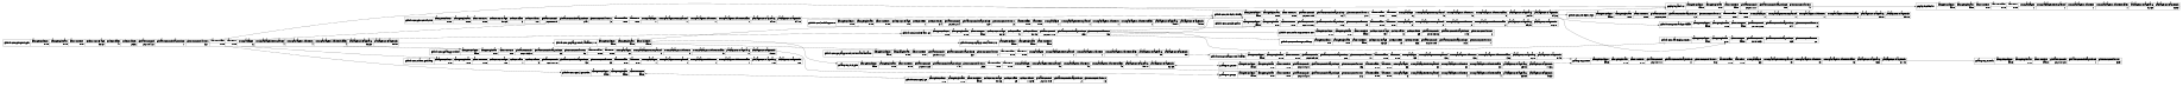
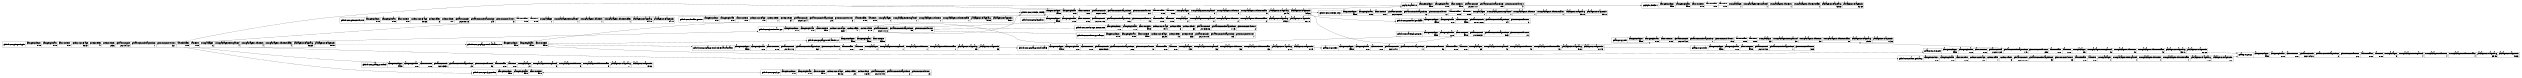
  digraph {
    concentrate=True
    rankdir=LR
    node [shape=record]
    edge [arrowhead=dot]
    n1 [label="{ github.com/gin-gonic/gin | {can_get_codecov\l | true\r} | {can_get_gitstats\l | true\r} | {can_run_tests\l | true\r} | {codecov_coverage\l | 98.67\r} | {codecov_files\l | 41\r} | {codecov_lines\l | 2036\r} | {git_last_commit\l | 2021-04-21\r} | {git_last_commit_days_since\l | 1\r} | {git_num_contributors\l | 321\r} | {has_test_files\l | true\r} | {has_tests\l | true\r} | {num_packages\l | 6\r} | {num_packages_tests_passed\l | 4\r} | {num_packages_with_tests\l | 4\r} | {num_packages_with_tests_files\l | 4\r} | {package_coverage_avg\l | 96.30\r} | {package_coverage_min\l | 98.90\r} }"]
    n2 [label="{ github.com/gin-contrib/sse | {can_get_codecov\l | true\r} | {can_get_gitstats\l | true\r} | {can_run_tests\l | true\r} | {codecov_coverage\l | 90.65\r} | {codecov_files\l | 3\r} | {codecov_lines\l | 107\r} | {git_last_commit\l | 2020-08-15\r} | {git_last_commit_days_since\l | 249\r} | {git_num_contributors\l | 3\r} | {has_test_files\l | true\r} | {has_tests\l | true\r} | {num_packages\l | 1\r} | {num_packages_tests_passed\l | 1\r} | {num_packages_with_tests\l | 1\r} | {num_packages_with_tests_files\l | 1\r} | {package_coverage_avg\l | 94.10\r} | {package_coverage_min\l | 94.10\r} }"]
    n3 [label="{ github.com/go-playground/validator/v10 | {can_get_codecov\l | false\r} | {can_get_gitstats\l | false\r} | {can_run_tests\l | false\r} }"]
    n4 [label="{ github.com/golang/protobuf | {can_get_codecov\l | false\r} | {can_get_gitstats\l | true\r} | {can_run_tests\l | true\r} | {git_last_commit\l | 2021-03-30\r} | {git_last_commit_days_since\l | 23\r} | {git_num_contributors\l | 96\r} | {has_test_files\l | true\r} | {has_tests\l | true\r} | {num_packages\l | 21\r} | {num_packages_tests_passed\l | 5\r} | {num_packages_with_tests\l | 5\r} | {num_packages_with_tests_files\l | 5\r} | {package_coverage_avg\l | 71\r} | {package_coverage_min\l | 79.80\r} }"]
    n5 [label="{ github.com/json-iterator/go | {can_get_codecov\l | true\r} | {can_get_gitstats\l | true\r} | {can_run_tests\l | false\r} | {codecov_coverage\l | 86.37\r} | {codecov_files\l | 41\r} | {codecov_lines\l | 5115\r} | {git_last_commit\l | 2020-11-18\r} | {git_last_commit_days_since\l | 155\r} | {git_num_contributors\l | 55\r} }"]
    n6 [label="{ github.com/mattn/go-isatty | {can_get_codecov\l | true\r} | {can_get_gitstats\l | true\r} | {can_run_tests\l | true\r} | {codecov_coverage\l | 100\r} | {codecov_files\l | 1\r} | {codecov_lines\l | 3\r} | {git_last_commit\l | 2021-01-18\r} | {git_last_commit_days_since\l | 93\r} | {git_num_contributors\l | 23\r} | {has_test_files\l | true\r} | {has_tests\l | true\r} | {num_packages\l | 1\r} | {num_packages_tests_passed\l | 1\r} | {num_packages_with_tests\l | 1\r} | {num_packages_with_tests_files\l | 1\r} | {package_coverage_avg\l | 100\r} | {package_coverage_min\l | 100\r} }"]
    n7 [label="{ github.com/stretchr/testify | {can_get_codecov\l | false\r} | {can_get_gitstats\l | true\r} | {can_run_tests\l | true\r} | {git_last_commit\l | 2020-11-09\r} | {git_last_commit_days_since\l | 164\r} | {git_num_contributors\l | 217\r} | {has_test_files\l | true\r} | {has_tests\l | true\r} | {num_packages\l | 6\r} | {num_packages_tests_passed\l | 5\r} | {num_packages_with_tests\l | 5\r} | {num_packages_with_tests_files\l | 5\r} | {package_coverage_avg\l | 20.40\r} | {package_coverage_min\l | 54.26\r} }"]
    n8 [label="{ github.com/ugorji/go/codec | {can_get_codecov\l | false\r} | {can_get_gitstats\l | false\r} | {can_run_tests\l | false\r} }"]
    n9 [label="{ gopkg.in/yaml.v2 | {can_get_codecov\l | false\r} | {can_get_gitstats\l | true\r} | {can_run_tests\l | false\r} | {git_last_commit\l | 2020-11-17\r} | {git_last_commit_days_since\l | 155\r} | {git_num_contributors\l | 47\r} }"]
    n10 [label="{ github.com/go-playground/assert/v2 | {can_get_codecov\l | false\r} | {can_get_gitstats\l | false\r} | {can_run_tests\l | false\r} }"]
    n11 [label="{ github.com/go-playground/universal-translator | {can_get_codecov\l | false\r} | {can_get_gitstats\l | true\r} | {can_run_tests\l | true\r} | {git_last_commit\l | 2019-11-12\r} | {git_last_commit_days_since\l | 527\r} | {git_num_contributors\l | 7\r} | {has_test_files\l | true\r} | {has_tests\l | true\r} | {num_packages\l | 1\r} | {num_packages_tests_passed\l | 1\r} | {num_packages_with_tests\l | 1\r} | {num_packages_with_tests_files\l | 1\r} | {package_coverage_avg\l | 99\r} | {package_coverage_min\l | 99\r} }"]
    n12 [label="{ github.com/leodido/go-urn | {can_get_codecov\l | true\r} | {can_get_gitstats\l | true\r} | {can_run_tests\l | true\r} | {codecov_coverage\l | 100\r} | {codecov_files\l | 1\r} | {codecov_lines\l | 34\r} | {git_last_commit\l | 2020-12-14\r} | {git_last_commit_days_since\l | 129\r} | {git_num_contributors\l | 3\r} | {has_test_files\l | true\r} | {has_tests\l | true\r} | {num_packages\l | 1\r} | {num_packages_tests_passed\l | 1\r} | {num_packages_with_tests\l | 1\r} | {num_packages_with_tests_files\l | 1\r} | {package_coverage_avg\l | 45.50\r} | {package_coverage_min\l | 45.50\r} }"]
    n13 [label="{ golang.org/x/crypto | {can_get_codecov\l | false\r} | {can_get_gitstats\l | true\r} | {can_run_tests\l | true\r} | {git_last_commit\l | 2020-11-25\r} | {git_last_commit_days_since\l | 148\r} | {git_num_contributors\l | 255\r} | {has_test_files\l | true\r} | {has_tests\l | true\r} | {num_packages\l | 55\r} | {num_packages_tests_passed\l | 48\r} | {num_packages_with_tests\l | 48\r} | {num_packages_with_tests_files\l | 48\r} | {package_coverage_avg\l | 55.10\r} | {package_coverage_min\l | 82.68\r} }"]
    n14 [label="{ github.com/davecgh/go-spew | {can_get_codecov\l | false\r} | {can_get_gitstats\l | true\r} | {can_run_tests\l | false\r} | {git_last_commit\l | 2018-08-31\r} | {git_last_commit_days_since\l | 965\r} | {git_num_contributors\l | 20\r} }"]
    n15 [label="{ github.com/google/gofuzz | {can_get_codecov\l | false\r} | {can_get_gitstats\l | true\r} | {can_run_tests\l | true\r} | {git_last_commit\l | 2021-01-06\r} | {git_last_commit_days_since\l | 106\r} | {git_num_contributors\l | 19\r} | {has_test_files\l | true\r} | {has_tests\l | true\r} | {num_packages\l | 2\r} | {num_packages_tests_passed\l | 2\r} | {num_packages_with_tests\l | 2\r} | {num_packages_with_tests_files\l | 2\r} | {package_coverage_avg\l | 85.20\r} | {package_coverage_min\l | 86.70\r} }"]
    n16 [label="{ github.com/modern-go/concurrent | {can_get_codecov\l | true\r} | {can_get_gitstats\l | true\r} | {can_run_tests\l | false\r} | {codecov_coverage\l | 79.71\r} | {codecov_files\l | 3\r} | {codecov_lines\l | 69\r} | {git_last_commit\l | 2018-03-06\r} | {git_last_commit_days_since\l | 1143\r} | {git_num_contributors\l | 2\r} }"]
    n17 [label="{ github.com/modern-go/reflect2 | {can_get_codecov\l | true\r} | {can_get_gitstats\l | true\r} | {can_run_tests\l | false\r} | {codecov_coverage\l | 65.29\r} | {codecov_files\l | 19\r} | {codecov_lines\l | 533\r} | {git_last_commit\l | 2021-01-09\r} | {git_last_commit_days_since\l | 103\r} | {git_num_contributors\l | 7\r} }"]
    n18 [label="{ golang.org/x/sys | {can_get_codecov\l | false\r} | {can_get_gitstats\l | true\r} | {can_run_tests\l | true\r} | {git_last_commit\l | 2021-04-20\r} | {git_last_commit_days_since\l | 2\r} | {git_num_contributors\l | 212\r} | {has_test_files\l | true\r} | {has_tests\l | true\r} | {num_packages\l | 5\r} | {num_packages_tests_passed\l | 4\r} | {num_packages_with_tests\l | 4\r} | {num_packages_with_tests_files\l | 4\r} | {package_coverage_avg\l | 35.50\r} | {package_coverage_min\l | 40.33\r} }"]
    n19 [label="{ github.com/pmezard/go-difflib | {can_get_codecov\l | false\r} | {can_get_gitstats\l | true\r} | {can_run_tests\l | false\r} | {git_last_commit\l | 2018-12-26\r} | {git_last_commit_days_since\l | 847\r} | {git_num_contributors\l | 6\r} }"]
    n20 [label="{ github.com/stretchr/objx | {can_get_codecov\l | false\r} | {can_get_gitstats\l | true\r} | {can_run_tests\l | true\r} | {git_last_commit\l | 2021-02-08\r} | {git_last_commit_days_since\l | 72\r} | {git_num_contributors\l | 12\r} | {has_test_files\l | true\r} | {has_tests\l | true\r} | {num_packages\l | 1\r} | {num_packages_tests_passed\l | 1\r} | {num_packages_with_tests\l | 1\r} | {num_packages_with_tests_files\l | 1\r} | {package_coverage_avg\l | 99.10\r} | {package_coverage_min\l | 99.10\r} }"]
    n21 [label="{ github.com/ugorji/go | {can_get_codecov\l | true\r} | {can_get_gitstats\l | true\r} | {can_run_tests\l | false\r} | {codecov_coverage\l | 90.06\r} | {codecov_files\l | 29\r} | {codecov_lines\l | 11645\r} | {git_last_commit\l | 2021-04-19\r} | {git_last_commit_days_since\l | 2\r} | {git_num_contributors\l | 13\r} }"]
    n22 [label="{ gopkg.in/check.v1 | {can_get_codecov\l | false\r} | {can_get_gitstats\l | false\r} | {can_run_tests\l | true\r} | {has_test_files\l | true\r} | {has_tests\l | true\r} | {num_packages\l | 1\r} | {num_packages_tests_passed\l | 1\r} | {num_packages_with_tests\l | 1\r} | {num_packages_with_tests_files\l | 1\r} | {package_coverage_avg\l | 92.60\r} | {package_coverage_min\l | 92.60\r} }"]
    n23 [label="{ github.com/go-playground/locales | {can_get_codecov\l | false\r} | {can_get_gitstats\l | true\r} | {can_run_tests\l | true\r} | {git_last_commit\l | 2020-09-28\r} | {git_last_commit_days_since\l | 206\r} | {git_num_contributors\l | 10\r} | {has_test_files\l | true\r} | {has_tests\l | true\r} | {num_packages\l | 739\r} | {num_packages_tests_passed\l | 736\r} | {num_packages_with_tests\l | 736\r} | {num_packages_with_tests_files\l | 736\r} | {package_coverage_avg\l | 6.10\r} | {package_coverage_min\l | 8.75\r} }"]
    n24 [label="{ golang.org/x/text | {can_get_codecov\l | false\r} | {can_get_gitstats\l | true\r} | {can_run_tests\l | true\r} | {git_last_commit\l | 2021-04-11\r} | {git_last_commit_days_since\l | 11\r} | {git_num_contributors\l | 56\r} | {has_test_files\l | true\r} | {has_tests\l | true\r} | {num_packages\l | 63\r} | {num_packages_tests_passed\l | 48\r} | {num_packages_with_tests\l | 48\r} | {num_packages_with_tests_files\l | 48\r} | {package_coverage_avg\l | 5.80\r} | {package_coverage_min\l | 81.48\r} }"]
    n25 [label="{ golang.org/x/net | {can_get_codecov\l | false\r} | {can_get_gitstats\l | true\r} | {can_run_tests\l | true\r} | {git_last_commit\l | 2021-04-20\r} | {git_last_commit_days_since\l | 1\r} | {git_num_contributors\l | 196\r} | {has_test_files\l | true\r} | {has_tests\l | true\r} | {num_packages\l | 33\r} | {num_packages_tests_passed\l | 30\r} | {num_packages_with_tests\l | 30\r} | {num_packages_with_tests_files\l | 30\r} | {package_coverage_avg\l | 25.90\r} | {package_coverage_min\l | 71.36\r} }"]
    n26 [label="{ golang.org/x/tools | {can_get_codecov\l | false\r} | {can_get_gitstats\l | true\r} | {can_run_tests\l | false\r} | {git_last_commit\l | 2021-04-20\r} | {git_last_commit_days_since\l | 1\r} | {git_num_contributors\l | 389\r} }"]
    n1 -> n2 [arrowhead=odot]
    n1 -> n3 [arrowhead=normal]
    n1 -> n4 [arrowhead=normal]
    n1 -> n5
    n1 -> n6
    n1 -> n7 [arrowhead=odot]
    n1 -> n8
    n1 -> n9 [arrowhead=odot]
    n2 -> n7 [arrowhead=normal]
    n3 -> n10
    n3 -> n11 [arrowhead=normal]
    n3 -> n12 [arrowhead=odot]
    n3 -> n13
    n5 -> n7
    n5 -> n14 [arrowhead=odot]
    n5 -> n15 [arrowhead=normal]
    n5 -> n16 [arrowhead=odot]
    n5 -> n17 [arrowhead=odot]
-   n4 -> n18
+   n6 -> n18
    n7 -> n9
    n7 -> n14
    n7 -> n14 [arrowhead=""]
    n7 -> n19
    n7 -> n19 [arrowhead=""]
    n7 -> n20 [arrowhead=normal]
    n7 -> n20 [arrowhead=""]
    n8 -> n21 [arrowhead=odot]
    n9 -> n22 [arrowhead=normal]
    n9 -> n22 [arrowhead=""]
    n11 -> n23 [arrowhead=normal]
    n12 -> n7
    n13 -> n18 [arrowhead=normal]
    n13 -> n18 [arrowhead=""]
    n13 -> n25
    n21 -> n8 [arrowhead=""]
    n23 -> n24 [arrowhead=normal]
    n24 -> n26 [arrowhead=odot]
    n25 -> n13 [arrowhead=""]
-   n25 -> n24
+   n24 -> n25
  }
